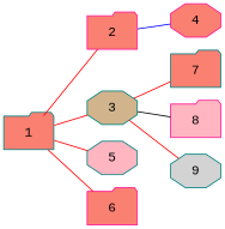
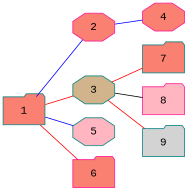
  graph {
    fontname="Liberation Mono"
    rankdir=LR
    node [chem=H color=teal fillcolor=salmon fontname="Liberation Mono" shape=folder style=filled]
    edge [color=red fontname="Liberation Mono" valence=1]
    1 [chem=C]
-   2 [chem=C color=deeppink]
+   2 [chem=C color=deeppink shape=octagon]
    3 [chem=C fillcolor=tan shape=octagon]
    5 [fillcolor=lightpink shape=octagon]
    6 [color=deeppink]
    4 [chem=N color=deeppink shape=octagon]
    7
    8 [color=deeppink fillcolor=lightpink]
-   9 [fillcolor=lightgrey shape=octagon]
-   1 -- 2
+   9 [fillcolor=lightgrey]
+   1 -- 2 [color=blue]
    1 -- 3
-   1 -- 5
+   1 -- 5 [color=blue]
    1 -- 6
    2 -- 4 [color=blue valence=3]
    3 -- 7
    3 -- 8 [color=black]
    3 -- 9
  }
